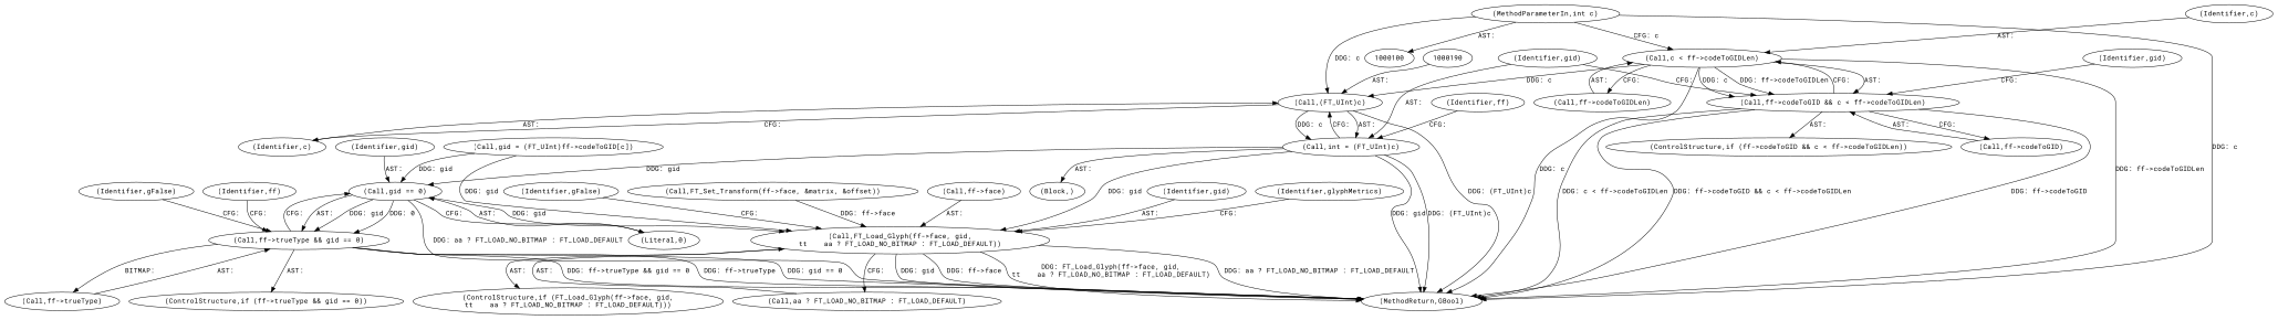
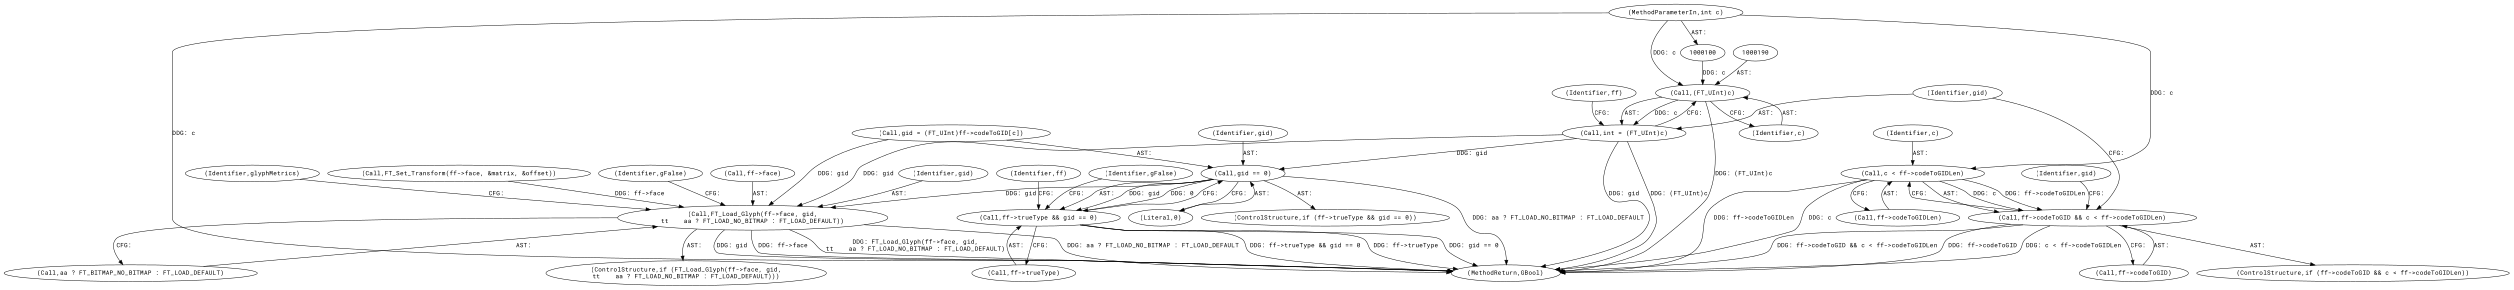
  digraph {
    fontname="Roboto Mono"
    node [fontname="Roboto Mono"]
    edge [fontname="Roboto Mono"]
    n1 [label="(Call,c < ff->codeToGIDLen)"]
    n2 [label="(Call,ff->codeToGID && c < ff->codeToGIDLen)"]
    n3 [label="(Call,(FT_UInt)c)"]
    n4 [label="(MethodReturn,GBool)"]
    n5 [label="(Call,ff->codeToGIDLen)"]
    n6 [label="(ControlStructure,if (ff->codeToGID && c < ff->codeToGIDLen))"]
    n7 [label="(Call,ff->codeToGID)"]
    n8 [label="(Call,int = (FT_UInt)c)"]
    n9 [label="(Identifier,c)"]
    n10 [label="(MethodParameterIn,int c)"]
    1000100
    n12 [label="(Call,gid == 0)"]
    n13 [label="(Call,FT_Load_Glyph(ff->face, gid,\n\t\t    aa ? FT_LOAD_NO_BITMAP : FT_LOAD_DEFAULT))"]
-   n14 [label="(Block,)"]
    n15 [label="(Call,ff->trueType && gid == 0)"]
    n16 [label="(Literal,0)"]
    n17 [label="(ControlStructure,if (FT_Load_Glyph(ff->face, gid,\n\t\t    aa ? FT_LOAD_NO_BITMAP : FT_LOAD_DEFAULT)))"]
-   n18 [label="(Call,aa ? FT_LOAD_NO_BITMAP : FT_LOAD_DEFAULT)"]
+   n18 [label="(Call,aa ? FT_BITMAP_NO_BITMAP : FT_LOAD_DEFAULT)"]
    n19 [label="(Call,ff->trueType)"]
    n20 [label="(ControlStructure,if (ff->trueType && gid == 0))"]
    n21 [label="(Identifier,gid)"]
    n22 [label="(Call,FT_Set_Transform(ff->face, &matrix, &offset))"]
    n23 [label="(Identifier,gFalse)"]
    n24 [label="(Identifier,gid)"]
    n25 [label="(Call,gid = (FT_UInt)ff->codeToGID[c])"]
    n26 [label="(Identifier,gid)"]
    n27 [label="(Call,ff->face)"]
    n28 [label="(Identifier,ff)"]
    n29 [label="(Identifier,ff)"]
    n30 [label="(Identifier,gid)"]
    n31 [label="(Identifier,glyphMetrics)"]
    n32 [label="(Identifier,c)"]
    n33 [label="(Identifier,gFalse)"]
    1000190
    n1 -> n2 [label="AST: "]
    n1 -> n2 [label="DDG: c"]
    n1 -> n2 [label="DDG: ff->codeToGIDLen"]
-   n1 -> n3 [label="DDG: c"]
+   1000100 -> n3 [label="DDG: c"]
    n1 -> n4 [label="DDG: ff->codeToGIDLen"]
    n1 -> n4 [label="DDG: c"]
    n1 -> n5 [label="CFG: "]
    n2 -> n1 [label="CFG: "]
    n2 -> n4 [label="DDG: ff->codeToGID && c < ff->codeToGIDLen"]
    n2 -> n4 [label="DDG: ff->codeToGID"]
    n2 -> n4 [label="DDG: c < ff->codeToGIDLen"]
    n2 -> n6 [label="AST: "]
    n2 -> n7 [label="CFG: "]
    n3 -> n4 [label="DDG: (FT_UInt)c"]
    n3 -> n8 [label="AST: "]
    n3 -> n8 [label="DDG: c"]
    n3 -> n9 [label="CFG: "]
    n5 -> n1 [label="AST: "]
    n7 -> n2 [label="AST: "]
    n8 -> n3 [label="CFG: "]
    n8 -> n4 [label="DDG: gid"]
    n8 -> n4 [label="DDG: (FT_UInt)c"]
    n8 -> n12 [label="DDG: gid"]
    n8 -> n13 [label="DDG: gid"]
-   n8 -> n14 [label="AST: "]
    n9 -> n3 [label="AST: "]
-   n10 -> n1 [label="CFG: c"]
+   n10 -> n1 [label="DDG: c"]
    n10 -> n3 [label="DDG: c"]
    n10 -> n4 [label="DDG: c"]
    n10 -> 1000100 [label="AST: "]
    n12 -> n4 [label="DDG: aa ? FT_LOAD_NO_BITMAP : FT_LOAD_DEFAULT"]
    n12 -> n13 [label="DDG: gid"]
    n12 -> n15 [label="AST: "]
    n12 -> n15 [label="DDG: gid"]
    n12 -> n15 [label="DDG: 0"]
    n12 -> n16 [label="CFG: "]
    n13 -> n4 [label="DDG: aa ? FT_LOAD_NO_BITMAP : FT_LOAD_DEFAULT"]
    n13 -> n4 [label="DDG: gid"]
    n13 -> n4 [label="DDG: ff->face"]
    n13 -> n4 [label="DDG: FT_Load_Glyph(ff->face, gid,\n\t\t    aa ? FT_LOAD_NO_BITMAP : FT_LOAD_DEFAULT)"]
    n13 -> n17 [label="AST: "]
    n13 -> n18 [label="CFG: "]
    n15 -> n4 [label="DDG: ff->trueType"]
    n15 -> n4 [label="DDG: gid == 0"]
    n15 -> n4 [label="DDG: ff->trueType && gid == 0"]
    n15 -> n12 [label="CFG: "]
-   n15 -> n19 [label="BITMAP: "]
-   n15 -> n20 [label="AST: "]
+   n15 -> n19 [label="CFG: "]
+   n12 -> n20 [label="AST: "]
    n16 -> n12 [label="AST: "]
    n18 -> n13 [label="AST: "]
    n19 -> n15 [label="AST: "]
    n21 -> n12 [label="AST: "]
    n22 -> n13 [label="DDG: ff->face"]
    n23 -> n13 [label="CFG: "]
    n24 -> n2 [label="CFG: "]
-   n25 -> n12 [label="DDG: gid"]
+   n25 -> n12 [label="AST: "]
    n25 -> n13 [label="DDG: gid"]
    n26 -> n2 [label="CFG: "]
    n26 -> n8 [label="AST: "]
    n27 -> n13 [label="AST: "]
    n28 -> n15 [label="CFG: "]
    n29 -> n8 [label="CFG: "]
    n30 -> n13 [label="AST: "]
    n31 -> n13 [label="CFG: "]
    n32 -> n1 [label="AST: "]
    n33 -> n15 [label="CFG: "]
    1000190 -> n3 [label="AST: "]
  }
